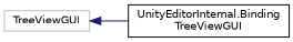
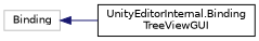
  digraph {
    rankdir=LR
    node [fillcolor=white fontname=Helvetica fontsize=10 shape=record style=filled]
-   n1 [color=grey75 height=0.2 label=TreeViewGUI width=0.4]
+   n1 [color=grey75 height=0.2 label=Binding width=0.4]
    n2 [color=black height=0.2 label="UnityEditorInternal.Binding\lTreeViewGUI" width=0.4]
    n1 -> n2 [color=midnightblue dir=back fontname=Helvetica fontsize=10 labelfontname=Helvetica labelfontsize=10 style=solid]
  }
